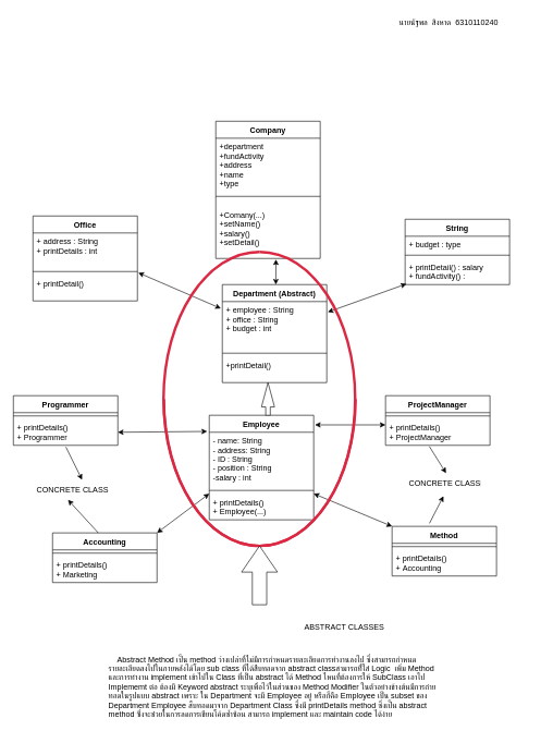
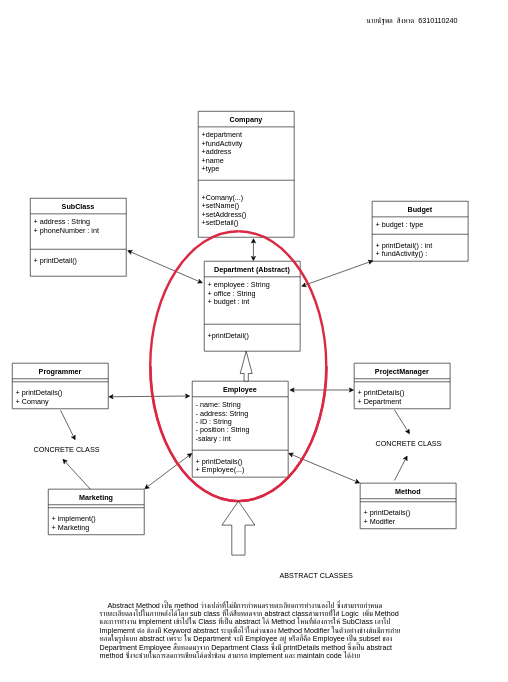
  <mxCell id="0" />
  <mxCell id="1" parent="0" />
  <mxCell id="2" value="Company" style="swimlane;fontStyle=1;align=center;verticalAlign=top;childLayout=stackLayout;horizontal=1;startSize=26;horizontalStack=0;resizeParent=1;resizeParentMax=0;resizeLast=0;collapsible=1;marginBottom=0;" vertex="1" parent="1"><mxGeometry x="330" y="185" width="160" height="210" as="geometry" /></mxCell>
  <mxCell id="3" value="+department&#10;+fundActivity&#10;+address&#10;+name&#10;+type" style="text;strokeColor=none;fillColor=none;align=left;verticalAlign=top;spacingLeft=4;spacingRight=4;overflow=hidden;rotatable=0;points=[[0,0.5],[1,0.5]];portConstraint=eastwest;" vertex="1" parent="2"><mxGeometry y="26" width="160" height="74" as="geometry" /></mxCell>
  <mxCell id="4" value="" style="line;strokeWidth=1;fillColor=none;align=left;verticalAlign=middle;spacingTop=-1;spacingLeft=3;spacingRight=3;rotatable=0;labelPosition=right;points=[];portConstraint=eastwest;" vertex="1" parent="2"><mxGeometry y="100" width="160" height="30" as="geometry" /></mxCell>
- <mxCell id="5" value="+Comany(...)&#10;+setName()&#10;+salary()&#10;+setDetail()" style="text;strokeColor=none;fillColor=none;align=left;verticalAlign=top;spacingLeft=4;spacingRight=4;overflow=hidden;rotatable=0;points=[[0,0.5],[1,0.5]];portConstraint=eastwest;" vertex="1" parent="2"><mxGeometry y="130" width="160" height="80" as="geometry" /></mxCell>
+ <mxCell id="5" value="+Comany(...)&#10;+setName()&#10;+setAddress()&#10;+setDetail()" style="text;strokeColor=none;fillColor=none;align=left;verticalAlign=top;spacingLeft=4;spacingRight=4;overflow=hidden;rotatable=0;points=[[0,0.5],[1,0.5]];portConstraint=eastwest;" vertex="1" parent="2"><mxGeometry y="130" width="160" height="80" as="geometry" /></mxCell>
  <mxCell id="6" value="Department (Abstract)" style="swimlane;fontStyle=1;align=center;verticalAlign=top;childLayout=stackLayout;horizontal=1;startSize=26;horizontalStack=0;resizeParent=1;resizeParentMax=0;resizeLast=0;collapsible=1;marginBottom=0;" vertex="1" parent="1"><mxGeometry x="340" y="435" width="160" height="150" as="geometry" /></mxCell>
  <mxCell id="7" value="+ employee : String&#10;+ office : String&#10;+ budget : int" style="text;strokeColor=none;fillColor=none;align=left;verticalAlign=top;spacingLeft=4;spacingRight=4;overflow=hidden;rotatable=0;points=[[0,0.5],[1,0.5]];portConstraint=eastwest;" vertex="1" parent="6"><mxGeometry y="26" width="160" height="74" as="geometry" /></mxCell>
  <mxCell id="8" value="" style="line;strokeWidth=1;fillColor=none;align=left;verticalAlign=middle;spacingTop=-1;spacingLeft=3;spacingRight=3;rotatable=0;labelPosition=right;points=[];portConstraint=eastwest;" vertex="1" parent="6"><mxGeometry y="100" width="160" height="10" as="geometry" /></mxCell>
  <mxCell id="9" value="+printDetail()" style="text;strokeColor=none;fillColor=none;align=left;verticalAlign=top;spacingLeft=4;spacingRight=4;overflow=hidden;rotatable=0;points=[[0,0.5],[1,0.5]];portConstraint=eastwest;" vertex="1" parent="6"><mxGeometry y="110" width="160" height="40" as="geometry" /></mxCell>
- <mxCell id="10" value="String" style="swimlane;fontStyle=1;align=center;verticalAlign=top;childLayout=stackLayout;horizontal=1;startSize=26;horizontalStack=0;resizeParent=1;resizeParentMax=0;resizeLast=0;collapsible=1;marginBottom=0;" vertex="1" parent="1"><mxGeometry x="620" y="335" width="160" height="100" as="geometry" /></mxCell>
+ <mxCell id="10" value="Budget" style="swimlane;fontStyle=1;align=center;verticalAlign=top;childLayout=stackLayout;horizontal=1;startSize=26;horizontalStack=0;resizeParent=1;resizeParentMax=0;resizeLast=0;collapsible=1;marginBottom=0;" vertex="1" parent="1"><mxGeometry x="620" y="335" width="160" height="100" as="geometry" /></mxCell>
  <mxCell id="11" value="+ budget : type" style="text;strokeColor=none;fillColor=none;align=left;verticalAlign=top;spacingLeft=4;spacingRight=4;overflow=hidden;rotatable=0;points=[[0,0.5],[1,0.5]];portConstraint=eastwest;" vertex="1" parent="10"><mxGeometry y="26" width="160" height="24" as="geometry" /></mxCell>
  <mxCell id="12" value="" style="line;strokeWidth=1;fillColor=none;align=left;verticalAlign=middle;spacingTop=-1;spacingLeft=3;spacingRight=3;rotatable=0;labelPosition=right;points=[];portConstraint=eastwest;" vertex="1" parent="10"><mxGeometry y="50" width="160" height="10" as="geometry" /></mxCell>
- <mxCell id="13" value="+ printDetail() : salary&#10;+ fundActivity() :" style="text;strokeColor=none;fillColor=none;align=left;verticalAlign=top;spacingLeft=4;spacingRight=4;overflow=hidden;rotatable=0;points=[[0,0.5],[1,0.5]];portConstraint=eastwest;" vertex="1" parent="10"><mxGeometry y="60" width="160" height="40" as="geometry" /></mxCell>
- <mxCell id="14" value="Office" style="swimlane;fontStyle=1;align=center;verticalAlign=top;childLayout=stackLayout;horizontal=1;startSize=26;horizontalStack=0;resizeParent=1;resizeParentMax=0;resizeLast=0;collapsible=1;marginBottom=0;" vertex="1" parent="1"><mxGeometry x="50" y="330" width="160" height="130" as="geometry" /></mxCell>
- <mxCell id="15" value="+ address : String&#10;+ printDetails : int" style="text;strokeColor=none;fillColor=none;align=left;verticalAlign=top;spacingLeft=4;spacingRight=4;overflow=hidden;rotatable=0;points=[[0,0.5],[1,0.5]];portConstraint=eastwest;" vertex="1" parent="14"><mxGeometry y="26" width="160" height="54" as="geometry" /></mxCell>
+ <mxCell id="13" value="+ printDetail() : int&#10;+ fundActivity() :" style="text;strokeColor=none;fillColor=none;align=left;verticalAlign=top;spacingLeft=4;spacingRight=4;overflow=hidden;rotatable=0;points=[[0,0.5],[1,0.5]];portConstraint=eastwest;" vertex="1" parent="10"><mxGeometry y="60" width="160" height="40" as="geometry" /></mxCell>
+ <mxCell id="14" value="SubClass" style="swimlane;fontStyle=1;align=center;verticalAlign=top;childLayout=stackLayout;horizontal=1;startSize=26;horizontalStack=0;resizeParent=1;resizeParentMax=0;resizeLast=0;collapsible=1;marginBottom=0;" vertex="1" parent="1"><mxGeometry x="50" y="330" width="160" height="130" as="geometry" /></mxCell>
+ <mxCell id="15" value="+ address : String&#10;+ phoneNumber : int" style="text;strokeColor=none;fillColor=none;align=left;verticalAlign=top;spacingLeft=4;spacingRight=4;overflow=hidden;rotatable=0;points=[[0,0.5],[1,0.5]];portConstraint=eastwest;" vertex="1" parent="14"><mxGeometry y="26" width="160" height="54" as="geometry" /></mxCell>
  <mxCell id="16" value="" style="line;strokeWidth=1;fillColor=none;align=left;verticalAlign=middle;spacingTop=-1;spacingLeft=3;spacingRight=3;rotatable=0;labelPosition=right;points=[];portConstraint=eastwest;" vertex="1" parent="14"><mxGeometry y="80" width="160" height="10" as="geometry" /></mxCell>
  <mxCell id="17" value="+ printDetail() " style="text;strokeColor=none;fillColor=none;align=left;verticalAlign=top;spacingLeft=4;spacingRight=4;overflow=hidden;rotatable=0;points=[[0,0.5],[1,0.5]];portConstraint=eastwest;" vertex="1" parent="14"><mxGeometry y="90" width="160" height="40" as="geometry" /></mxCell>
  <mxCell id="18" value="Employee" style="swimlane;fontStyle=1;align=center;verticalAlign=top;childLayout=stackLayout;horizontal=1;startSize=26;horizontalStack=0;resizeParent=1;resizeParentMax=0;resizeLast=0;collapsible=1;marginBottom=0;" vertex="1" parent="1"><mxGeometry x="320" y="635" width="160" height="160" as="geometry" /></mxCell>
  <mxCell id="19" value="- name: String&#10;- address: String&#10;- ID : String&#10;- position : String&#10;-salary : int" style="text;strokeColor=none;fillColor=none;align=left;verticalAlign=top;spacingLeft=4;spacingRight=4;overflow=hidden;rotatable=0;points=[[0,0.5],[1,0.5]];portConstraint=eastwest;" vertex="1" parent="18"><mxGeometry y="26" width="160" height="84" as="geometry" /></mxCell>
  <mxCell id="20" value="" style="line;strokeWidth=1;fillColor=none;align=left;verticalAlign=middle;spacingTop=-1;spacingLeft=3;spacingRight=3;rotatable=0;labelPosition=right;points=[];portConstraint=eastwest;" vertex="1" parent="18"><mxGeometry y="110" width="160" height="10" as="geometry" /></mxCell>
  <mxCell id="21" value="+ printDetails()&#10;+ Employee(...)" style="text;strokeColor=none;fillColor=none;align=left;verticalAlign=top;spacingLeft=4;spacingRight=4;overflow=hidden;rotatable=0;points=[[0,0.5],[1,0.5]];portConstraint=eastwest;" vertex="1" parent="18"><mxGeometry y="120" width="160" height="40" as="geometry" /></mxCell>
  <mxCell id="22" value="Programmer" style="swimlane;fontStyle=1;align=center;verticalAlign=top;childLayout=stackLayout;horizontal=1;startSize=26;horizontalStack=0;resizeParent=1;resizeParentMax=0;resizeLast=0;collapsible=1;marginBottom=0;" vertex="1" parent="1"><mxGeometry x="20" y="605" width="160" height="76" as="geometry" /></mxCell>
  <mxCell id="23" value="" style="line;strokeWidth=1;fillColor=none;align=left;verticalAlign=middle;spacingTop=-1;spacingLeft=3;spacingRight=3;rotatable=0;labelPosition=right;points=[];portConstraint=eastwest;" vertex="1" parent="22"><mxGeometry y="26" width="160" height="10" as="geometry" /></mxCell>
- <mxCell id="24" value="+ printDetails()&#10;+ Programmer" style="text;strokeColor=none;fillColor=none;align=left;verticalAlign=top;spacingLeft=4;spacingRight=4;overflow=hidden;rotatable=0;points=[[0,0.5],[1,0.5]];portConstraint=eastwest;" vertex="1" parent="22"><mxGeometry y="36" width="160" height="40" as="geometry" /></mxCell>
+ <mxCell id="24" value="+ printDetails()&#10;+ Comany" style="text;strokeColor=none;fillColor=none;align=left;verticalAlign=top;spacingLeft=4;spacingRight=4;overflow=hidden;rotatable=0;points=[[0,0.5],[1,0.5]];portConstraint=eastwest;" vertex="1" parent="22"><mxGeometry y="36" width="160" height="40" as="geometry" /></mxCell>
  <mxCell id="25" value="Method" style="swimlane;fontStyle=1;align=center;verticalAlign=top;childLayout=stackLayout;horizontal=1;startSize=26;horizontalStack=0;resizeParent=1;resizeParentMax=0;resizeLast=0;collapsible=1;marginBottom=0;" vertex="1" parent="1"><mxGeometry x="600" y="805" width="160" height="76" as="geometry" /></mxCell>
  <mxCell id="26" value="" style="line;strokeWidth=1;fillColor=none;align=left;verticalAlign=middle;spacingTop=-1;spacingLeft=3;spacingRight=3;rotatable=0;labelPosition=right;points=[];portConstraint=eastwest;" vertex="1" parent="25"><mxGeometry y="26" width="160" height="10" as="geometry" /></mxCell>
- <mxCell id="27" value="+ printDetails()&#10;+ Accounting" style="text;strokeColor=none;fillColor=none;align=left;verticalAlign=top;spacingLeft=4;spacingRight=4;overflow=hidden;rotatable=0;points=[[0,0.5],[1,0.5]];portConstraint=eastwest;" vertex="1" parent="25"><mxGeometry y="36" width="160" height="40" as="geometry" /></mxCell>
+ <mxCell id="27" value="+ printDetails()&#10;+ Modifier" style="text;strokeColor=none;fillColor=none;align=left;verticalAlign=top;spacingLeft=4;spacingRight=4;overflow=hidden;rotatable=0;points=[[0,0.5],[1,0.5]];portConstraint=eastwest;" vertex="1" parent="25"><mxGeometry y="36" width="160" height="40" as="geometry" /></mxCell>
  <mxCell id="28" value="ProjectManager" style="swimlane;fontStyle=1;align=center;verticalAlign=top;childLayout=stackLayout;horizontal=1;startSize=26;horizontalStack=0;resizeParent=1;resizeParentMax=0;resizeLast=0;collapsible=1;marginBottom=0;" vertex="1" parent="1"><mxGeometry x="590" y="605" width="160" height="76" as="geometry" /></mxCell>
  <mxCell id="29" value="" style="line;strokeWidth=1;fillColor=none;align=left;verticalAlign=middle;spacingTop=-1;spacingLeft=3;spacingRight=3;rotatable=0;labelPosition=right;points=[];portConstraint=eastwest;" vertex="1" parent="28"><mxGeometry y="26" width="160" height="10" as="geometry" /></mxCell>
- <mxCell id="30" value="+ printDetails()&#10;+ ProjectManager" style="text;strokeColor=none;fillColor=none;align=left;verticalAlign=top;spacingLeft=4;spacingRight=4;overflow=hidden;rotatable=0;points=[[0,0.5],[1,0.5]];portConstraint=eastwest;" vertex="1" parent="28"><mxGeometry y="36" width="160" height="40" as="geometry" /></mxCell>
- <mxCell id="31" value="Accounting" style="swimlane;fontStyle=1;align=center;verticalAlign=top;childLayout=stackLayout;horizontal=1;startSize=26;horizontalStack=0;resizeParent=1;resizeParentMax=0;resizeLast=0;collapsible=1;marginBottom=0;" vertex="1" parent="1"><mxGeometry x="80" y="815" width="160" height="76" as="geometry" /></mxCell>
+ <mxCell id="30" value="+ printDetails()&#10;+ Department" style="text;strokeColor=none;fillColor=none;align=left;verticalAlign=top;spacingLeft=4;spacingRight=4;overflow=hidden;rotatable=0;points=[[0,0.5],[1,0.5]];portConstraint=eastwest;" vertex="1" parent="28"><mxGeometry y="36" width="160" height="40" as="geometry" /></mxCell>
+ <mxCell id="31" value="Marketing" style="swimlane;fontStyle=1;align=center;verticalAlign=top;childLayout=stackLayout;horizontal=1;startSize=26;horizontalStack=0;resizeParent=1;resizeParentMax=0;resizeLast=0;collapsible=1;marginBottom=0;" vertex="1" parent="1"><mxGeometry x="80" y="815" width="160" height="76" as="geometry" /></mxCell>
  <mxCell id="32" value="" style="line;strokeWidth=1;fillColor=none;align=left;verticalAlign=middle;spacingTop=-1;spacingLeft=3;spacingRight=3;rotatable=0;labelPosition=right;points=[];portConstraint=eastwest;" vertex="1" parent="31"><mxGeometry y="26" width="160" height="10" as="geometry" /></mxCell>
- <mxCell id="33" value="+ printDetails()&#10;+ Marketing" style="text;strokeColor=none;fillColor=none;align=left;verticalAlign=top;spacingLeft=4;spacingRight=4;overflow=hidden;rotatable=0;points=[[0,0.5],[1,0.5]];portConstraint=eastwest;" vertex="1" parent="31"><mxGeometry y="36" width="160" height="40" as="geometry" /></mxCell>
+ <mxCell id="33" value="+ implement()&#10;+ Marketing" style="text;strokeColor=none;fillColor=none;align=left;verticalAlign=top;spacingLeft=4;spacingRight=4;overflow=hidden;rotatable=0;points=[[0,0.5],[1,0.5]];portConstraint=eastwest;" vertex="1" parent="31"><mxGeometry y="36" width="160" height="40" as="geometry" /></mxCell>
  <mxCell id="34" value="" style="endArrow=classic;startArrow=classic;html=1;rounded=0;entryX=-0.02;entryY=-0.015;entryDx=0;entryDy=0;exitX=1;exitY=0.5;exitDx=0;exitDy=0;entryPerimeter=0;" edge="1" parent="1" source="24" target="19"><mxGeometry width="50" height="50" relative="1" as="geometry"><mxPoint x="220" y="625" as="sourcePoint" /><mxPoint x="270" y="575" as="targetPoint" /></mxGeometry></mxCell>
  <mxCell id="35" value="" style="endArrow=classic;startArrow=classic;html=1;rounded=0;exitX=1.012;exitY=0.092;exitDx=0;exitDy=0;exitPerimeter=0;entryX=0;entryY=0.218;entryDx=0;entryDy=0;entryPerimeter=0;" edge="1" parent="1" source="18" target="30"><mxGeometry width="50" height="50" relative="1" as="geometry"><mxPoint x="500" y="535" as="sourcePoint" /><mxPoint x="590" y="635" as="targetPoint" /></mxGeometry></mxCell>
  <mxCell id="36" value="" style="endArrow=classic;startArrow=classic;html=1;rounded=0;exitX=1;exitY=0;exitDx=0;exitDy=0;entryX=0;entryY=1;entryDx=0;entryDy=0;entryPerimeter=0;" edge="1" parent="1" source="31" target="20"><mxGeometry width="50" height="50" relative="1" as="geometry"><mxPoint x="260" y="825" as="sourcePoint" /><mxPoint x="310" y="775" as="targetPoint" /></mxGeometry></mxCell>
  <mxCell id="37" value="" style="endArrow=classic;startArrow=classic;html=1;rounded=0;exitX=1;exitY=1;exitDx=0;exitDy=0;exitPerimeter=0;entryX=0;entryY=0;entryDx=0;entryDy=0;" edge="1" parent="1" source="20" target="25"><mxGeometry width="50" height="50" relative="1" as="geometry"><mxPoint x="540" y="815" as="sourcePoint" /><mxPoint x="590" y="765" as="targetPoint" /></mxGeometry></mxCell>
  <mxCell id="38" value="" style="endArrow=classic;startArrow=classic;html=1;rounded=0;exitX=1.009;exitY=-0.078;exitDx=0;exitDy=0;exitPerimeter=0;entryX=-0.014;entryY=0.142;entryDx=0;entryDy=0;entryPerimeter=0;" edge="1" parent="1" source="17" target="7"><mxGeometry width="50" height="50" relative="1" as="geometry"><mxPoint x="260" y="505" as="sourcePoint" /><mxPoint x="310" y="455" as="targetPoint" /></mxGeometry></mxCell>
  <mxCell id="39" value="" style="endArrow=classic;startArrow=classic;html=1;rounded=0;exitX=1.01;exitY=0.216;exitDx=0;exitDy=0;exitPerimeter=0;entryX=0.012;entryY=0.974;entryDx=0;entryDy=0;entryPerimeter=0;" edge="1" parent="1" source="7" target="13"><mxGeometry width="50" height="50" relative="1" as="geometry"><mxPoint x="550" y="505" as="sourcePoint" /><mxPoint x="600" y="455" as="targetPoint" /></mxGeometry></mxCell>
  <mxCell id="40" value="" style="endArrow=classic;startArrow=classic;html=1;rounded=0;entryX=0.576;entryY=1.018;entryDx=0;entryDy=0;entryPerimeter=0;" edge="1" parent="1" target="5"><mxGeometry width="50" height="50" relative="1" as="geometry"><mxPoint x="422" y="435" as="sourcePoint" /><mxPoint x="470" y="395" as="targetPoint" /></mxGeometry></mxCell>
  <mxCell id="41" value="" style="html=1;shadow=0;dashed=0;align=center;verticalAlign=middle;shape=mxgraph.arrows2.arrow;dy=0.65;dx=37.2;direction=north;notch=0;fillColor=#FFFFFF;" vertex="1" parent="1"><mxGeometry x="400" y="585" width="20" height="50" as="geometry" /></mxCell>
  <mxCell id="42" value="" style="html=1;shadow=0;dashed=0;shape=mxgraph.basic.arc;startAngle=0.25;endAngle=1;strokeWidth=4;strokeColor=#DB2843;fillColor=#FFFFFF;" vertex="1" parent="1"><mxGeometry x="250" y="385" width="294" height="450" as="geometry" /></mxCell>
  <mxCell id="43" value="" style="html=1;shadow=0;dashed=0;shape=mxgraph.basic.arc;startAngle=0.25;endAngle=1;strokeWidth=4;strokeColor=#DB2843;fillColor=#FFFFFF;rotation=-180;direction=south;" vertex="1" parent="1"><mxGeometry x="250.5" y="385" width="293" height="450" as="geometry" /></mxCell>
  <mxCell id="44" value="ABSTRACT CLASSES" style="text;strokeColor=none;fillColor=none;align=left;verticalAlign=top;spacingLeft=4;spacingRight=4;overflow=hidden;rotatable=0;points=[[0,0.5],[1,0.5]];portConstraint=eastwest;" vertex="1" parent="1"><mxGeometry x="460" y="945" width="170" height="40" as="geometry" /></mxCell>
  <mxCell id="45" value="" style="html=1;shadow=0;dashed=0;align=center;verticalAlign=middle;shape=mxgraph.arrows2.arrow;dy=0.6;dx=40;direction=north;notch=0;fillColor=#FFFFFF;" vertex="1" parent="1"><mxGeometry x="369.5" y="835" width="55" height="90" as="geometry" /></mxCell>
  <mxCell id="46" value="CONCRETE CLASSES" style="text;strokeColor=none;fillColor=none;align=left;verticalAlign=top;spacingLeft=4;spacingRight=4;overflow=hidden;rotatable=0;points=[[0,0.5],[1,0.5]];portConstraint=eastwest;" vertex="1" parent="1"><mxGeometry x="50" y="735" width="120" height="30" as="geometry" /></mxCell>
  <mxCell id="47" value="CONCRETE CLASSES" style="text;strokeColor=none;fillColor=none;align=left;verticalAlign=top;spacingLeft=4;spacingRight=4;overflow=hidden;rotatable=0;points=[[0,0.5],[1,0.5]];portConstraint=eastwest;" vertex="1" parent="1"><mxGeometry x="620" y="725" width="120" height="30" as="geometry" /></mxCell>
  <mxCell id="48" value="" style="endArrow=classic;html=1;rounded=0;exitX=0.503;exitY=1.065;exitDx=0;exitDy=0;exitPerimeter=0;entryX=0.627;entryY=-0.045;entryDx=0;entryDy=0;entryPerimeter=0;" edge="1" parent="1" source="24" target="46"><mxGeometry width="50" height="50" relative="1" as="geometry"><mxPoint x="100" y="755" as="sourcePoint" /><mxPoint x="150" y="705" as="targetPoint" /></mxGeometry></mxCell>
  <mxCell id="49" value="" style="endArrow=classic;html=1;rounded=0;exitX=0.438;exitY=0;exitDx=0;exitDy=0;exitPerimeter=0;entryX=0.447;entryY=0.98;entryDx=0;entryDy=0;entryPerimeter=0;" edge="1" parent="1" source="31" target="46"><mxGeometry width="50" height="50" relative="1" as="geometry"><mxPoint x="70" y="825" as="sourcePoint" /><mxPoint x="110" y="785" as="targetPoint" /></mxGeometry></mxCell>
  <mxCell id="50" value="" style="endArrow=classic;html=1;rounded=0;exitX=0.42;exitY=1.045;exitDx=0;exitDy=0;exitPerimeter=0;entryX=0.523;entryY=-0.047;entryDx=0;entryDy=0;entryPerimeter=0;" edge="1" parent="1" source="30" target="47"><mxGeometry width="50" height="50" relative="1" as="geometry"><mxPoint x="660" y="735" as="sourcePoint" /><mxPoint x="710" y="685" as="targetPoint" /></mxGeometry></mxCell>
  <mxCell id="51" value="" style="endArrow=classic;html=1;rounded=0;exitX=0.358;exitY=-0.061;exitDx=0;exitDy=0;exitPerimeter=0;entryX=0.49;entryY=1.127;entryDx=0;entryDy=0;entryPerimeter=0;" edge="1" parent="1" source="25" target="47"><mxGeometry width="50" height="50" relative="1" as="geometry"><mxPoint x="640" y="805" as="sourcePoint" /><mxPoint x="690" y="755" as="targetPoint" /></mxGeometry></mxCell>
  <mxCell id="52" value="นายนัฐพล  สิงหาด  6310110240" style="text;strokeColor=none;fillColor=none;align=left;verticalAlign=top;spacingLeft=4;spacingRight=4;overflow=hidden;rotatable=0;points=[[0,0.5],[1,0.5]];portConstraint=eastwest;" vertex="1" parent="1"><mxGeometry x="605" y="20" width="220" height="40" as="geometry" /></mxCell>
  <mxCell id="53" value="    Abstract Method เป็น method ว่างเปล่าที่ไม่มีการกำหนดรายละเอียดการทำงานลงไป ซึ่งสามารถกำหนด&#10;รายละเอียดลงไปในภายหลังได้โดย sub class ที่ได้สืบทอดจาก abstract classสามารถที่่ใส่ Logic  เพิ่ม Method&#10;และการทำงาน implement เข้าไปใน Class ที่เป็น abstract ได้ Method ไหนที่ต้องการให้ SubClass เอาไป &#10;Implememt ต่อ ต้องมี Keyword abstract ระบุเพื่อไว้ในส่วนของ Method Modifier ในตัวอย่างข้างต้นมีการถ่าย&#10;ทอดในรูปแบบ abstract เพราะ ใน Department จะมี Employee อยู่ หรือก็คือ Employee เป็น subset ของ &#10;Department Employee สืบทอดมาจาก Department Class ซึ่งมี printDetails method ซึ่งเป็น abstract &#10;method ซึ่งจะช่วยในการลดการเขียนโค้ดซ้ำซ้อน สามารถ implement และ maintain code ได้ง่าย" style="text;strokeColor=none;fillColor=none;align=left;verticalAlign=top;spacingLeft=4;spacingRight=4;overflow=hidden;rotatable=0;points=[[0,0.5],[1,0.5]];portConstraint=eastwest;" vertex="1" parent="1"><mxGeometry x="160" y="995" width="550" height="120" as="geometry" /></mxCell>
